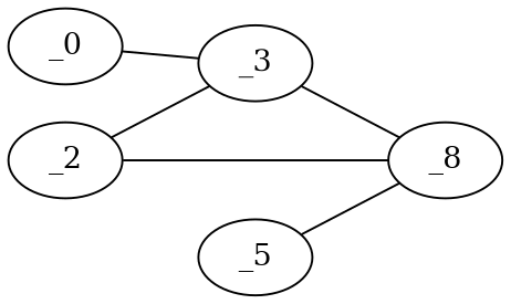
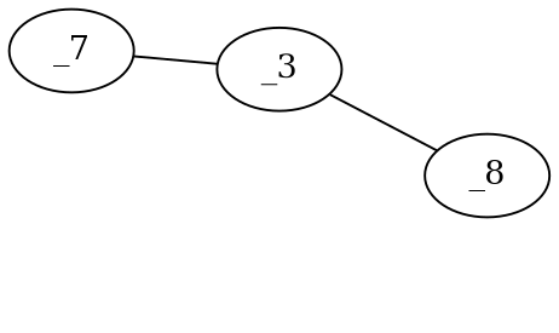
  graph {
    rankdir=LR
    edge [valence=1]
-   _0 [x=45 y=10]
+   _0 [x=45 y=10 label=_7]
    _3 [x=82 y=3]
-   _2 [x=76 y=85]
    n4 [label=_8 x=114 y=78]
-   _5 [x=109 y=83]
    _0 -- _3
    _3 -- n4
-   _2 -- _3 [valence=2]
-   _2 -- n4
-   _5 -- n4 [valence=2]
  }
